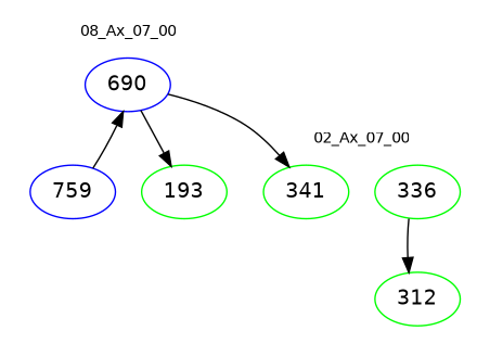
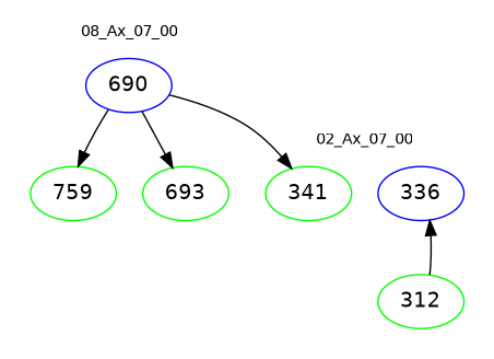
  digraph {
    fontname="DejaVu Sans"
    node [color=blue fontname="DejaVu Sans"]
    edge [color=black fontname="DejaVu Sans"]
-   n1 [color=green label=336]
+   n1 [label=336]
    n2 [color=green label=312]
    n3 [color=green label=341]
    n4 [label=690]
-   n5 [label=759]
-   n6 [color=green label=193]
+   n5 [color=green label=759]
+   n6 [color=green label=693]
    subgraph cluster_1 {
      color=white
      fontsize=10
      label="02_Ax_07_00"
      n1
      n2
      n3
    }
    subgraph cluster_2 {
      color=white
      fontsize=10
      label="08_Ax_07_00"
      n4
      n5
      n6
    }
-   n1 -> n2
+   n2 -> n1
    n4 -> n3
-   n5 -> n4
+   n4 -> n5
    n4 -> n6
  }
